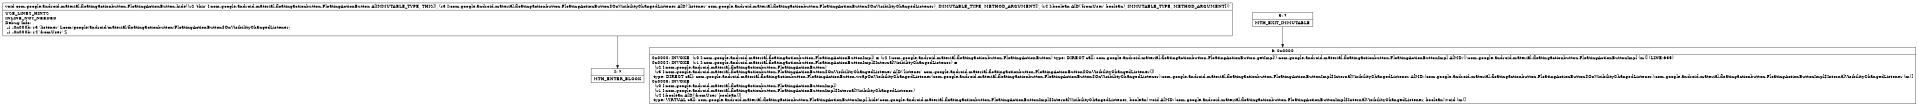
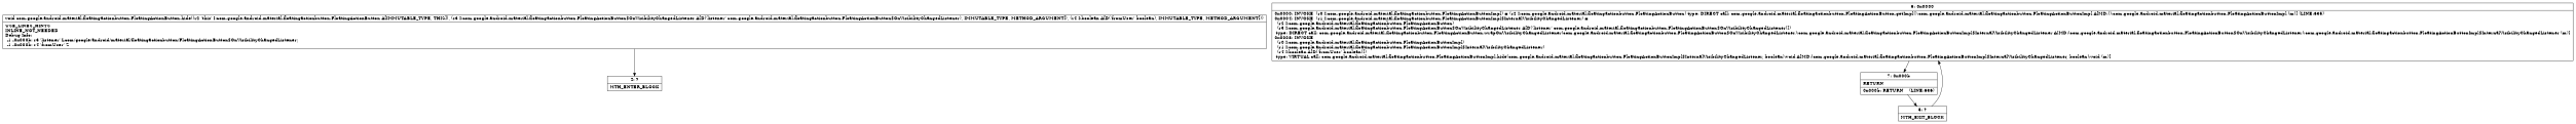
  digraph {
    node [shape=record]
    n1 [label="{4\:\ ?|MTH_ENTER_BLOCK\l}"]
    n2 [label="{6\:\ 0x0000|0x0000: INVOKE  (r0 I:com.google.android.material.floatingactionbutton.FloatingActionButtonImpl) = (r2 I:com.google.android.material.floatingactionbutton.FloatingActionButton) type: DIRECT call: com.google.android.material.floatingactionbutton.FloatingActionButton.getImpl():com.google.android.material.floatingactionbutton.FloatingActionButtonImpl A[MD:():com.google.android.material.floatingactionbutton.FloatingActionButtonImpl (m)] (LINE:635)\l0x0004: INVOKE  (r1 I:com.google.android.material.floatingactionbutton.FloatingActionButtonImpl$InternalVisibilityChangedListener) = \l  (r2 I:com.google.android.material.floatingactionbutton.FloatingActionButton)\l  (r3 I:com.google.android.material.floatingactionbutton.FloatingActionButton$OnVisibilityChangedListener A[D('listener' com.google.android.material.floatingactionbutton.FloatingActionButton$OnVisibilityChangedListener)])\l type: DIRECT call: com.google.android.material.floatingactionbutton.FloatingActionButton.wrapOnVisibilityChangedListener(com.google.android.material.floatingactionbutton.FloatingActionButton$OnVisibilityChangedListener):com.google.android.material.floatingactionbutton.FloatingActionButtonImpl$InternalVisibilityChangedListener A[MD:(com.google.android.material.floatingactionbutton.FloatingActionButton$OnVisibilityChangedListener):com.google.android.material.floatingactionbutton.FloatingActionButtonImpl$InternalVisibilityChangedListener (m)]\l0x0008: INVOKE  \l  (r0 I:com.google.android.material.floatingactionbutton.FloatingActionButtonImpl)\l  (r1 I:com.google.android.material.floatingactionbutton.FloatingActionButtonImpl$InternalVisibilityChangedListener)\l  (r4 I:boolean A[D('fromUser' boolean)])\l type: VIRTUAL call: com.google.android.material.floatingactionbutton.FloatingActionButtonImpl.hide(com.google.android.material.floatingactionbutton.FloatingActionButtonImpl$InternalVisibilityChangedListener, boolean):void A[MD:(com.google.android.material.floatingactionbutton.FloatingActionButtonImpl$InternalVisibilityChangedListener, boolean):void (m)]\l}"]
-   n4 [label="{5\:\ ?|MTH_EXIT_IMMUTABLE\l}"]
+   n3 [label="{7\:\ 0x000b|RETURN\l|0x000b: RETURN    (LINE:636)\l}"]
+   n4 [label="{5\:\ ?|MTH_EXIT_BLOCK\l}"]
    n5 [label="{void com.google.android.material.floatingactionbutton.FloatingActionButton.hide((r2 'this' I:com.google.android.material.floatingactionbutton.FloatingActionButton A[IMMUTABLE_TYPE, THIS]), (r3 I:com.google.android.material.floatingactionbutton.FloatingActionButton$OnVisibilityChangedListener A[D('listener' com.google.android.material.floatingactionbutton.FloatingActionButton$OnVisibilityChangedListener), IMMUTABLE_TYPE, METHOD_ARGUMENT]), (r4 I:boolean A[D('fromUser' boolean), IMMUTABLE_TYPE, METHOD_ARGUMENT]))  | USE_LINES_HINTS\lINLINE_NOT_NEEDED\lDebug Info:\l  \-1 \-0x000b: r3 'listener' Lcom\/google\/android\/material\/floatingactionbutton\/FloatingActionButton$OnVisibilityChangedListener;\l  \-1 \-0x000b: r4 'fromUser' Z\l}"]
+   n2 -> n3
+   n3 -> n4
    n4 -> n2
    n5 -> n1
  }
